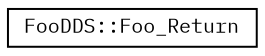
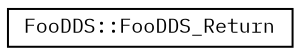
  digraph {
    rankdir=LR
    fontname="IBM Plex Mono"
-   n1 [color=black fillcolor=white fontname="IBM Plex Mono" fontsize=10 height=0.2 label="FooDDS::Foo_Return" shape=record style=filled width=0.4]
+   n1 [color=black fillcolor=white fontname="IBM Plex Mono" fontsize=10 height=0.2 label="FooDDS::FooDDS_Return" shape=record style=filled width=0.4]
  }
